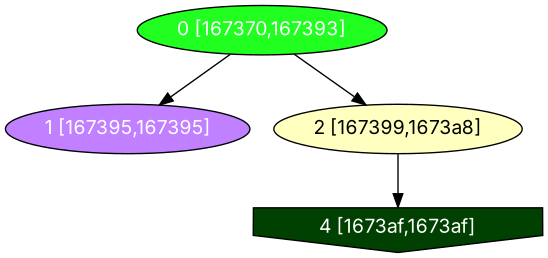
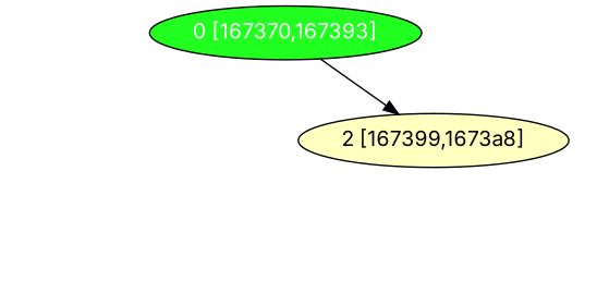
  digraph {
    fontname=Inter
    node [fontcolor="#ffffff" fontname=Inter shape=oval style=filled]
    edge [fontname=Inter]
    n1 [fillcolor="#20FF20" label="0 [167370,167393]"]
-   n2 [fillcolor="#C080FF" label="1 [167395,167395]"]
    n3 [fillcolor="#FFFFC0" fontcolor="#000000" label="2 [167399,1673a8]"]
-   n4 [fillcolor="#004000" label="4 [1673af,1673af]" shape=invhouse]
-   n1 -> n2
    n1 -> n3
-   n3 -> n4
  }
